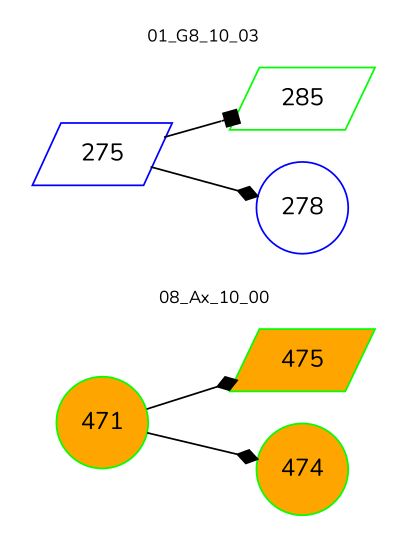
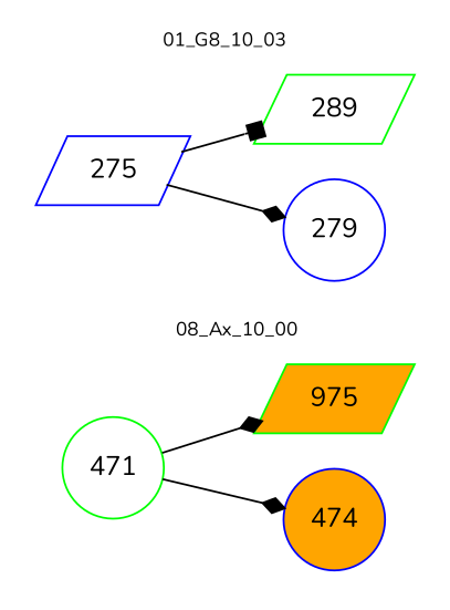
  digraph {
    fontname=Nunito
    rankdir=LR
    node [color=green fillcolor=orange fontname=Nunito shape=circle style=filled]
    edge [arrowhead=diamond color=black fontname=Nunito]
-   n1 [label=471]
-   n2 [label=474]
-   n3 [label=475 shape=parallelogram]
+   n1 [fillcolor=white label=471]
+   n2 [color=blue label=474]
+   n3 [label=975 shape=parallelogram]
    n4 [color=blue fillcolor=white label=275 shape=parallelogram]
-   n5 [color=blue fillcolor=white label=278]
-   n6 [fillcolor=white label=285 shape=parallelogram]
+   n5 [color=blue fillcolor=white label=279]
+   n6 [fillcolor=white label=289 shape=parallelogram]
    subgraph cluster_1 {
      color=white
      fontsize=10
      label="08_Ax_10_00"
      n1
      n2
      n3
    }
    subgraph cluster_2 {
      color=white
      fontsize=10
      label="01_G8_10_03"
      n4
      n5
      n6
    }
    n1 -> n2
    n1 -> n3
    n4 -> n5
    n4 -> n6 [arrowhead=box]
  }
